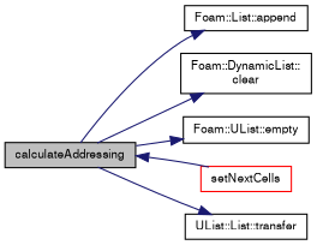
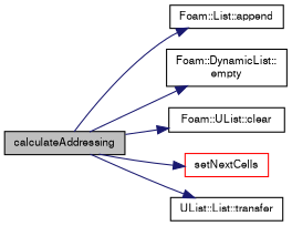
  digraph {
    rankdir=LR
    node [color=black fontname=FreeSans fontsize=10 shape=record]
    edge [color=midnightblue fontname=FreeSans fontsize=10 labelfontname=FreeSans labelfontsize=10 style=solid]
    n1 [fillcolor=grey75 fontcolor=black height=0.2 label=calculateAddressing style=filled width=0.4]
    n2 [height=0.2 label="Foam::List::append" width=0.4]
-   n3 [height=0.2 label="Foam::DynamicList::\lclear" width=0.4]
-   n4 [height=0.2 label="Foam::UList::empty" width=0.4]
+   n3 [height=0.2 label="Foam::DynamicList::\lempty" width=0.4]
+   n4 [height=0.2 label="Foam::UList::clear" width=0.4]
    n5 [color=red height=0.2 label=setNextCells width=0.4]
    n6 [height=0.2 label="UList::List::transfer" width=0.4]
    n1 -> n2
    n1 -> n3
    n1 -> n4
-   n5 -> n1
+   n1 -> n5
    n1 -> n6
  }
